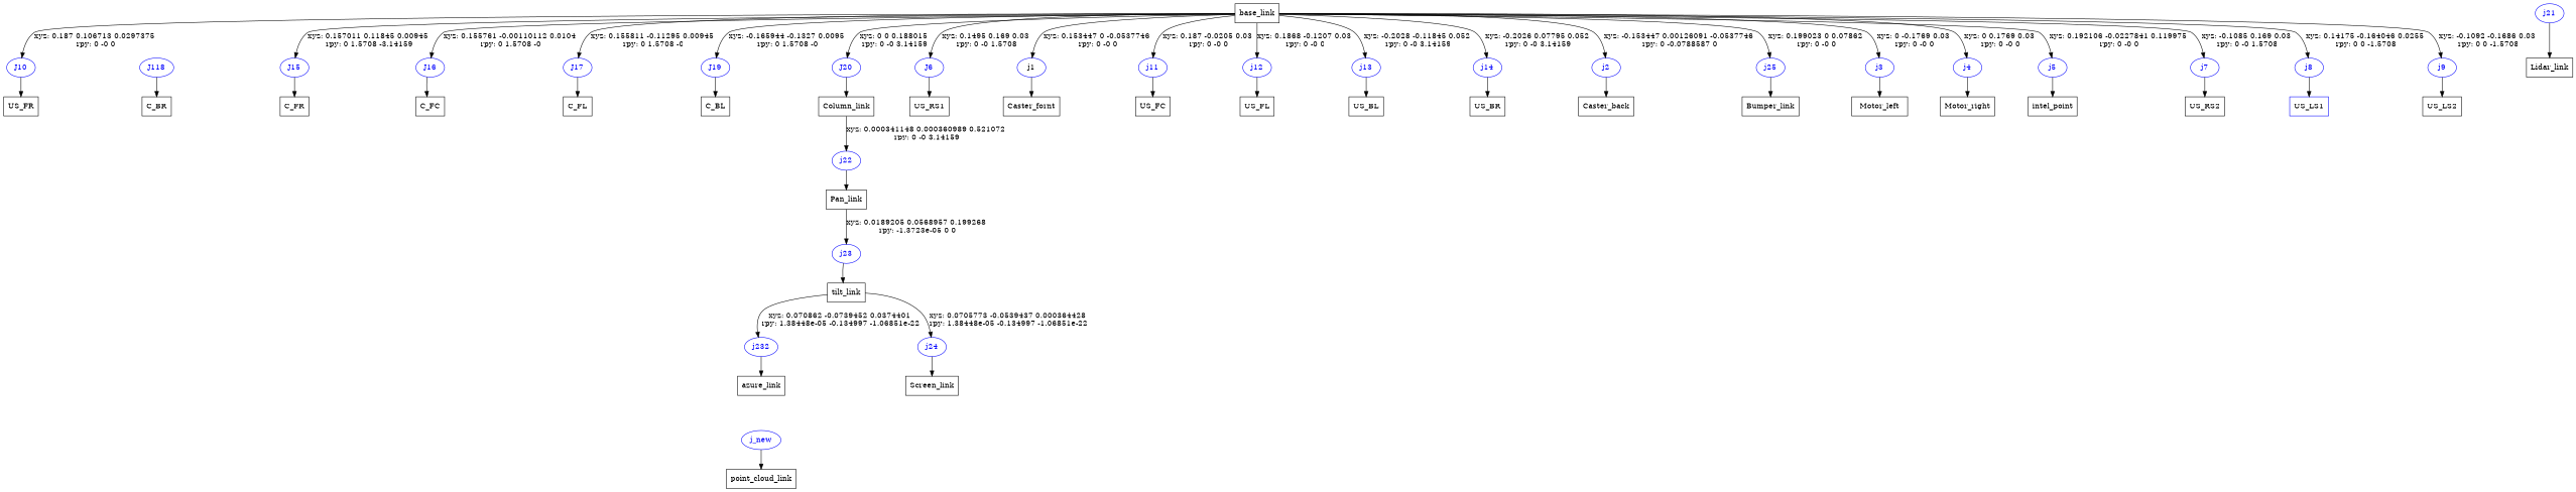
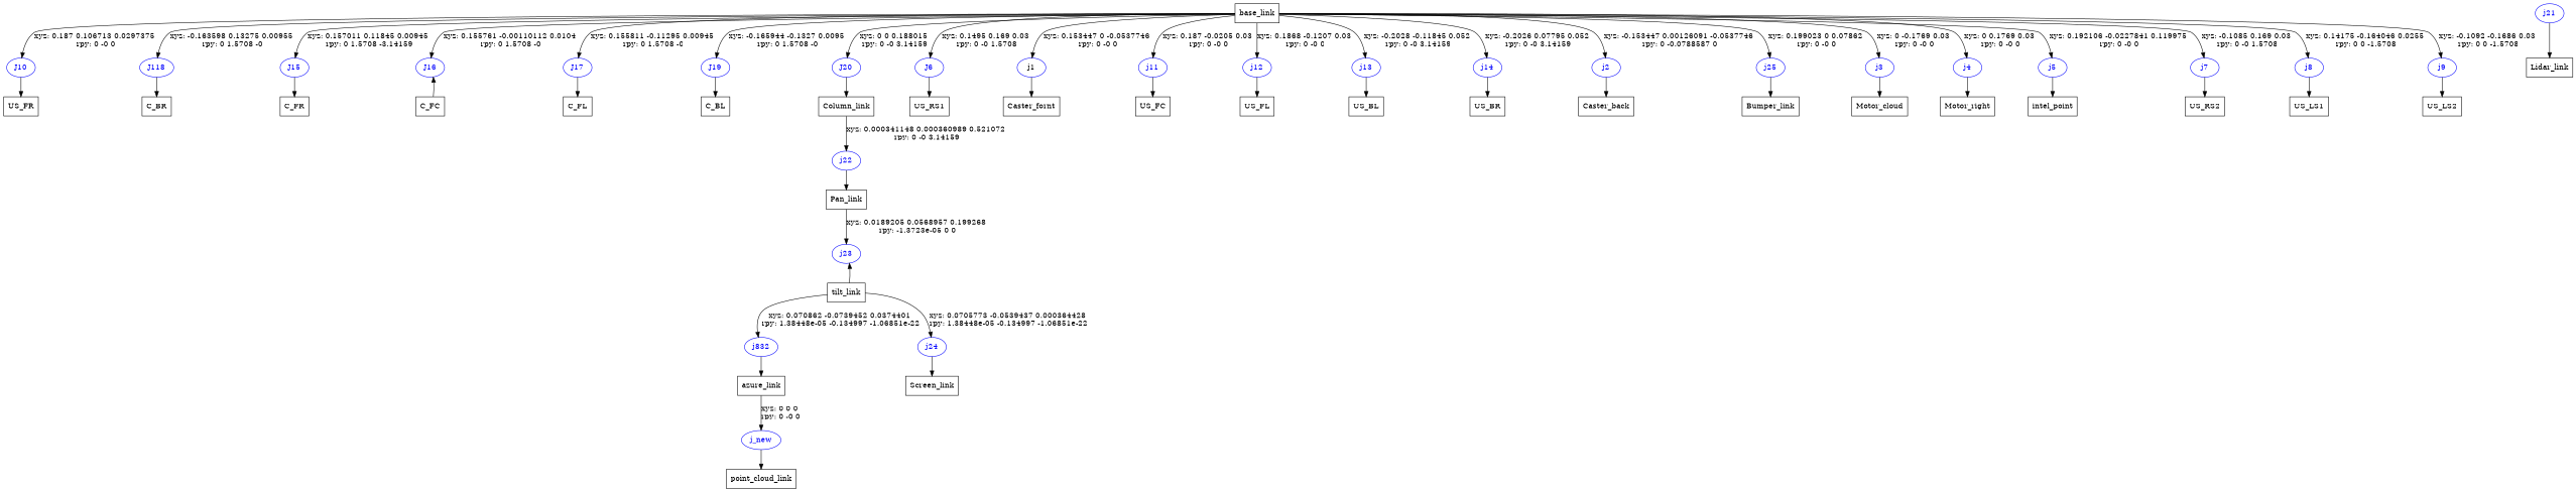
  digraph {
    node [shape=box]
    n1 [label=base_link]
    J10 [color=blue fontcolor=blue shape=ellipse]
    J118 [color=blue fontcolor=blue shape=ellipse]
    J15 [color=blue fontcolor=blue shape=ellipse]
    J16 [color=blue fontcolor=blue shape=ellipse]
    J17 [color=blue fontcolor=blue shape=ellipse]
    J19 [color=blue fontcolor=blue shape=ellipse]
    J20 [color=blue fontcolor=blue shape=ellipse]
    J6 [color=blue fontcolor=blue shape=ellipse]
    j1 [color=blue fontcolor=black shape=ellipse]
    j11 [color=blue fontcolor=blue shape=ellipse]
    j12 [color=blue fontcolor=blue shape=ellipse]
    j13 [color=blue fontcolor=blue shape=ellipse]
    j14 [color=blue fontcolor=blue shape=ellipse]
    j2 [color=blue fontcolor=blue shape=ellipse]
    j25 [color=blue fontcolor=blue shape=ellipse]
    j3 [color=blue fontcolor=blue shape=ellipse]
    j4 [color=blue fontcolor=blue shape=ellipse]
    j5 [color=blue fontcolor=blue shape=ellipse]
    j7 [color=blue fontcolor=blue shape=ellipse]
    j8 [color=blue fontcolor=blue shape=ellipse]
    j9 [color=blue fontcolor=blue shape=ellipse]
    n23 [label=US_FR]
    n24 [label=C_BR]
    n25 [label=C_FR]
    n26 [label=C_FC]
    n27 [label=C_FL]
    n28 [label=C_BL]
    n29 [label=Column_link]
    n30 [label=US_RS1]
    n31 [label=Caster_fornt]
    n32 [label=US_FC]
    n33 [label=US_FL]
    n34 [label=US_BL]
    n35 [label=US_BR]
    n36 [label=Caster_back]
    n37 [label=Bumper_link]
-   n38 [label=Motor_left]
+   n38 [label=Motor_cloud]
    n39 [label=Motor_right]
    n40 [label=intel_point]
    n41 [label=US_RS2]
-   n42 [label=US_LS1 color=blue]
+   n42 [label=US_LS1]
    n43 [label=US_LS2]
    j22 [color=blue fontcolor=blue shape=ellipse]
    j21 [color=blue fontcolor=blue shape=ellipse]
    n46 [label=Lidar_link]
    n47 [label=Pan_link]
    j23 [color=blue fontcolor=blue shape=ellipse]
    n49 [label=tilt_link]
-   j232 [color=blue fontcolor=blue shape=ellipse]
+   j232 [color=blue fontcolor=blue shape=ellipse label=j832]
    j24 [color=blue fontcolor=blue shape=ellipse]
    n52 [label=azure_link]
    n53 [label=Screen_link]
    j_new [color=blue fontcolor=blue shape=ellipse]
    n55 [label=point_cloud_link]
    n1 -> J10 [label="xyz: 0.187 0.106713 0.0297375 \nrpy: 0 -0 0"]
+   n1 -> J118 [label="xyz: -0.163598 0.13275 0.00955 \nrpy: 0 1.5708 -0"]
    n1 -> J15 [label="xyz: 0.157011 0.11845 0.00945 \nrpy: 0 1.5708 -3.14159"]
    n1 -> J16 [label="xyz: 0.155761 -0.00110112 0.0104 \nrpy: 0 1.5708 -0"]
    n1 -> J17 [label="xyz: 0.155811 -0.11295 0.00945 \nrpy: 0 1.5708 -0"]
    n1 -> J19 [label="xyz: -0.165944 -0.1327 0.0095 \nrpy: 0 1.5708 -0"]
    n1 -> J20 [label="xyz: 0 0 0.188015 \nrpy: 0 -0 3.14159"]
    n1 -> J6 [label="xyz: 0.1495 0.169 0.03 \nrpy: 0 -0 1.5708"]
    n1 -> j1 [label="xyz: 0.153447 0 -0.0537746 \nrpy: 0 -0 0"]
    n1 -> j11 [label="xyz: 0.187 -0.0205 0.03 \nrpy: 0 -0 0"]
    n1 -> j12 [label="xyz: 0.1868 -0.1207 0.03 \nrpy: 0 -0 0"]
    n1 -> j13 [label="xyz: -0.2028 -0.11845 0.052 \nrpy: 0 -0 3.14159"]
    n1 -> j14 [label="xyz: -0.2026 0.07795 0.052 \nrpy: 0 -0 3.14159"]
    n1 -> j2 [label="xyz: -0.153447 0.00126091 -0.0537746 \nrpy: 0 -0.0788587 0"]
    n1 -> j25 [label="xyz: 0.199023 0 0.07862 \nrpy: 0 -0 0"]
    n1 -> j3 [label="xyz: 0 -0.1769 0.03 \nrpy: 0 -0 0"]
    n1 -> j4 [label="xyz: 0 0.1769 0.03 \nrpy: 0 -0 0"]
    n1 -> j5 [label="xyz: 0.192106 -0.0227841 0.119975 \nrpy: 0 -0 0"]
    n1 -> j7 [label="xyz: -0.1085 0.169 0.03 \nrpy: 0 -0 1.5708"]
    n1 -> j8 [label="xyz: 0.14175 -0.164046 0.0255 \nrpy: 0 0 -1.5708"]
    n1 -> j9 [label="xyz: -0.1092 -0.1686 0.03 \nrpy: 0 0 -1.5708"]
    J10 -> n23
    J118 -> n24
    J15 -> n25
-   J16 -> n26
+   n26 -> J16
    J17 -> n27
    J19 -> n28
    J20 -> n29
    J6 -> n30
    j1 -> n31
    j11 -> n32
    j12 -> n33
    j13 -> n34
    j14 -> n35
    j2 -> n36
    j25 -> n37
    j3 -> n38
    j4 -> n39
    j5 -> n40
    j7 -> n41
    j8 -> n42
    j9 -> n43
    n29 -> j22 [label="xyz: 0.000341148 0.000360989 0.521072 \nrpy: 0 -0 3.14159"]
    j22 -> n47
    j21 -> n46
    n47 -> j23 [label="xyz: 0.0189205 0.0568957 0.199268 \nrpy: -1.3723e-05 0 0"]
-   j23 -> n49
+   n49 -> j23
    n49 -> j232 [label="xyz: 0.070862 -0.0739452 0.0374401 \nrpy: 1.38448e-05 -0.134997 -1.06851e-22"]
    n49 -> j24 [label="xyz: 0.0705773 -0.0539437 0.000364428 \nrpy: 1.38448e-05 -0.134997 -1.06851e-22"]
    j232 -> n52
    j24 -> n53
+   n52 -> j_new [label="xyz: 0 0 0 \nrpy: 0 -0 0"]
    j_new -> n55
  }
